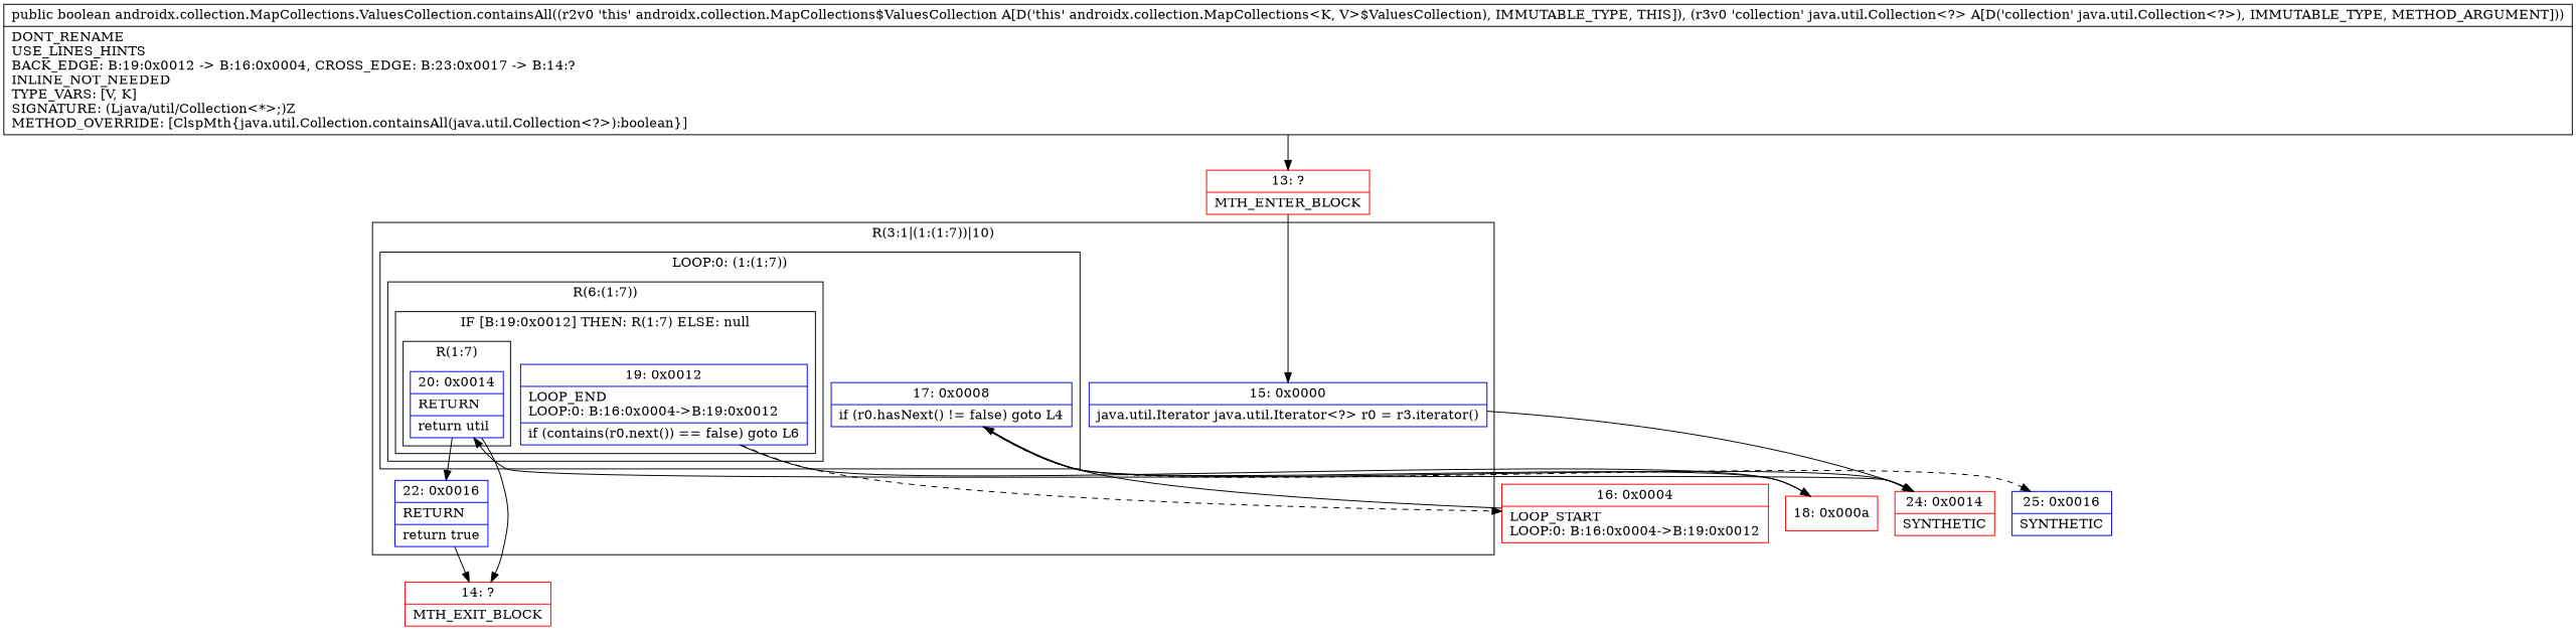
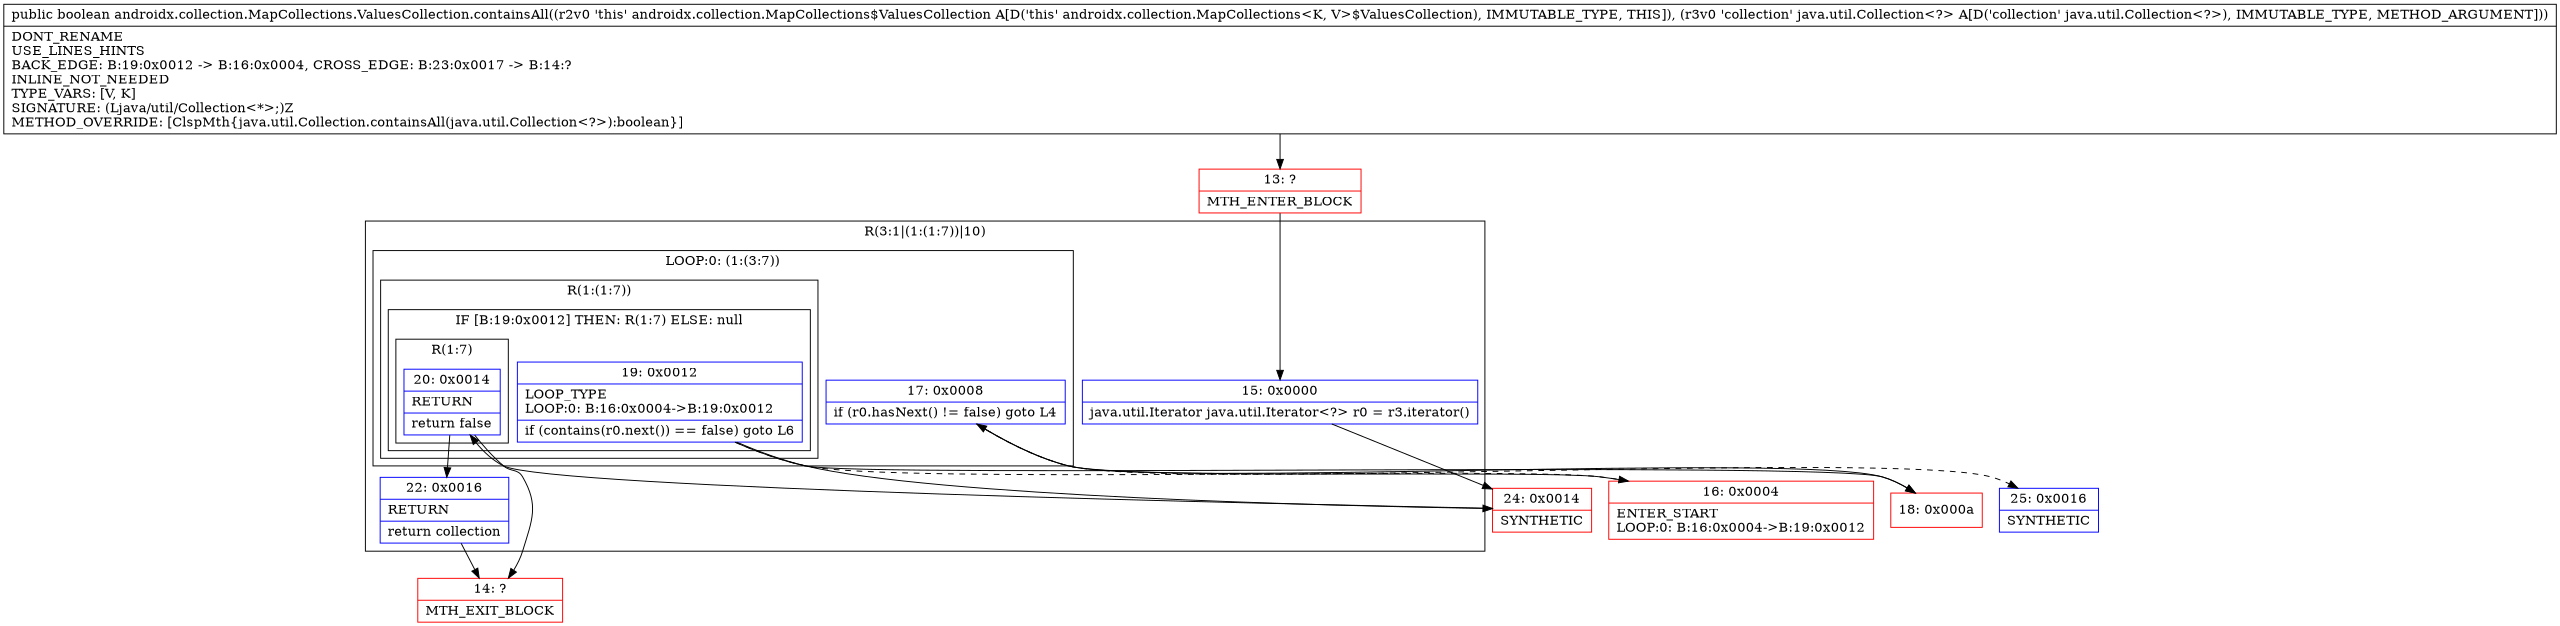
  digraph {
    node [color=blue shape=record]
-   n1 [label="{20\:\ 0x0014|RETURN\l|return util\l}"]
-   n2 [label="{19\:\ 0x0012|LOOP_END\lLOOP:0: B:16:0x0004\-\>B:19:0x0012\l|if (contains(r0.next()) == false) goto L6\l}"]
+   n1 [label="{20\:\ 0x0014|RETURN\l|return false\l}"]
+   n2 [label="{19\:\ 0x0012|LOOP_TYPE\lLOOP:0: B:16:0x0004\-\>B:19:0x0012\l|if (contains(r0.next()) == false) goto L6\l}"]
    n3 [label="{17\:\ 0x0008|if (r0.hasNext() != false) goto L4\l}"]
    n4 [label="{15\:\ 0x0000|java.util.Iterator java.util.Iterator\<?\> r0 = r3.iterator()\l}"]
-   n5 [label="{22\:\ 0x0016|RETURN\l|return true\l}"]
+   n5 [label="{22\:\ 0x0016|RETURN\l|return collection\l}"]
    n6 [color=red label="{14\:\ ?|MTH_EXIT_BLOCK\l}"]
-   n7 [color=red label="{16\:\ 0x0004|LOOP_START\lLOOP:0: B:16:0x0004\-\>B:19:0x0012\l}"]
+   n7 [color=red label="{16\:\ 0x0004|ENTER_START\lLOOP:0: B:16:0x0004\-\>B:19:0x0012\l}"]
    n8 [color=red label="{18\:\ 0x000a}"]
    n9 [color=red label="{24\:\ 0x0014|SYNTHETIC\l}"]
    n10 [label="{25\:\ 0x0016|SYNTHETIC\l}"]
    n11 [color=red label="{13\:\ ?|MTH_ENTER_BLOCK\l}"]
    n12 [label="{public boolean androidx.collection.MapCollections.ValuesCollection.containsAll((r2v0 'this' androidx.collection.MapCollections$ValuesCollection A[D('this' androidx.collection.MapCollections\<K, V\>$ValuesCollection), IMMUTABLE_TYPE, THIS]), (r3v0 'collection' java.util.Collection\<?\> A[D('collection' java.util.Collection\<?\>), IMMUTABLE_TYPE, METHOD_ARGUMENT]))  | DONT_RENAME\lUSE_LINES_HINTS\lBACK_EDGE: B:19:0x0012 \-\> B:16:0x0004, CROSS_EDGE: B:23:0x0017 \-\> B:14:?\lINLINE_NOT_NEEDED\lTYPE_VARS: [V, K]\lSIGNATURE: (Ljava\/util\/Collection\<*\>;)Z\lMETHOD_OVERRIDE: [ClspMth\{java.util.Collection.containsAll(java.util.Collection\<?\>):boolean\}]\l}" color=""]
    subgraph cluster_1 {
      label="R(3:1|(1:(1:7))|10)"
      n4
      n5
      subgraph cluster_2 {
-       label="LOOP:0: (1:(1:7))"
+       label="LOOP:0: (1:(3:7))"
        n3
        subgraph cluster_3 {
-         label="R(6:(1:7))"
+         label="R(1:(1:7))"
          subgraph cluster_4 {
            label="IF [B:19:0x0012] THEN: R(1:7) ELSE: null"
            n2
            subgraph cluster_5 {
              label="R(1:7)"
              n1
            }
          }
        }
      }
    }
    n1 -> n5
    n1 -> n6
    n2 -> n7 [style=dashed]
    n2 -> n8
-   n3 -> n9
+   n2 -> n9
    n3 -> n8
    n3 -> n10 [style=dashed]
    n4 -> n9
    n5 -> n6
    n7 -> n3
    n9 -> n1
    n11 -> n4
    n12 -> n11
  }
